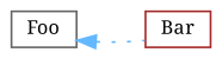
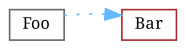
  digraph {
    rankdir=LR
    fontname="Noto Serif"
    node [fillcolor=white fontname="Noto Serif" fontsize=10 shape=box style=filled]
    n1 [color=gray40 height=0.2 label=Foo width=0.4]
    n2 [color=brown height=0.2 label=Bar width=0.4]
-   n1 -> n2 [color=steelblue1 dir=back fontname="Noto Serif" fontsize=10 labelfontname=Helvetica labelfontsize=10 style=dotted]
+   n2 -> n1 [color=steelblue1 dir=back fontname="Noto Serif" fontsize=10 labelfontname=Helvetica labelfontsize=10 style=dotted]
  }
